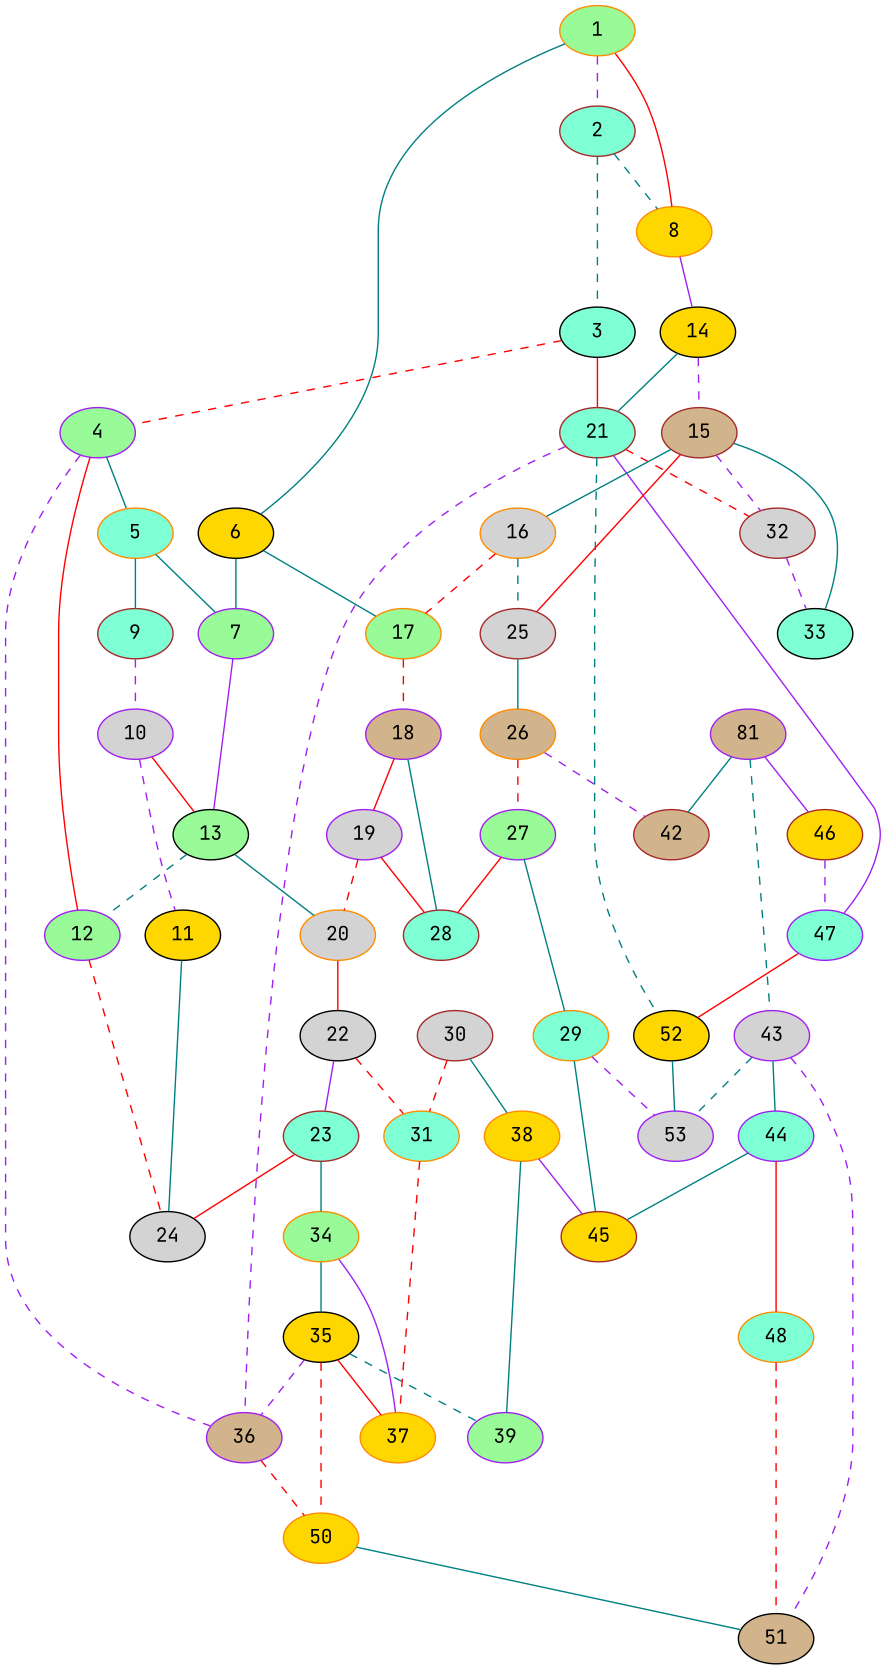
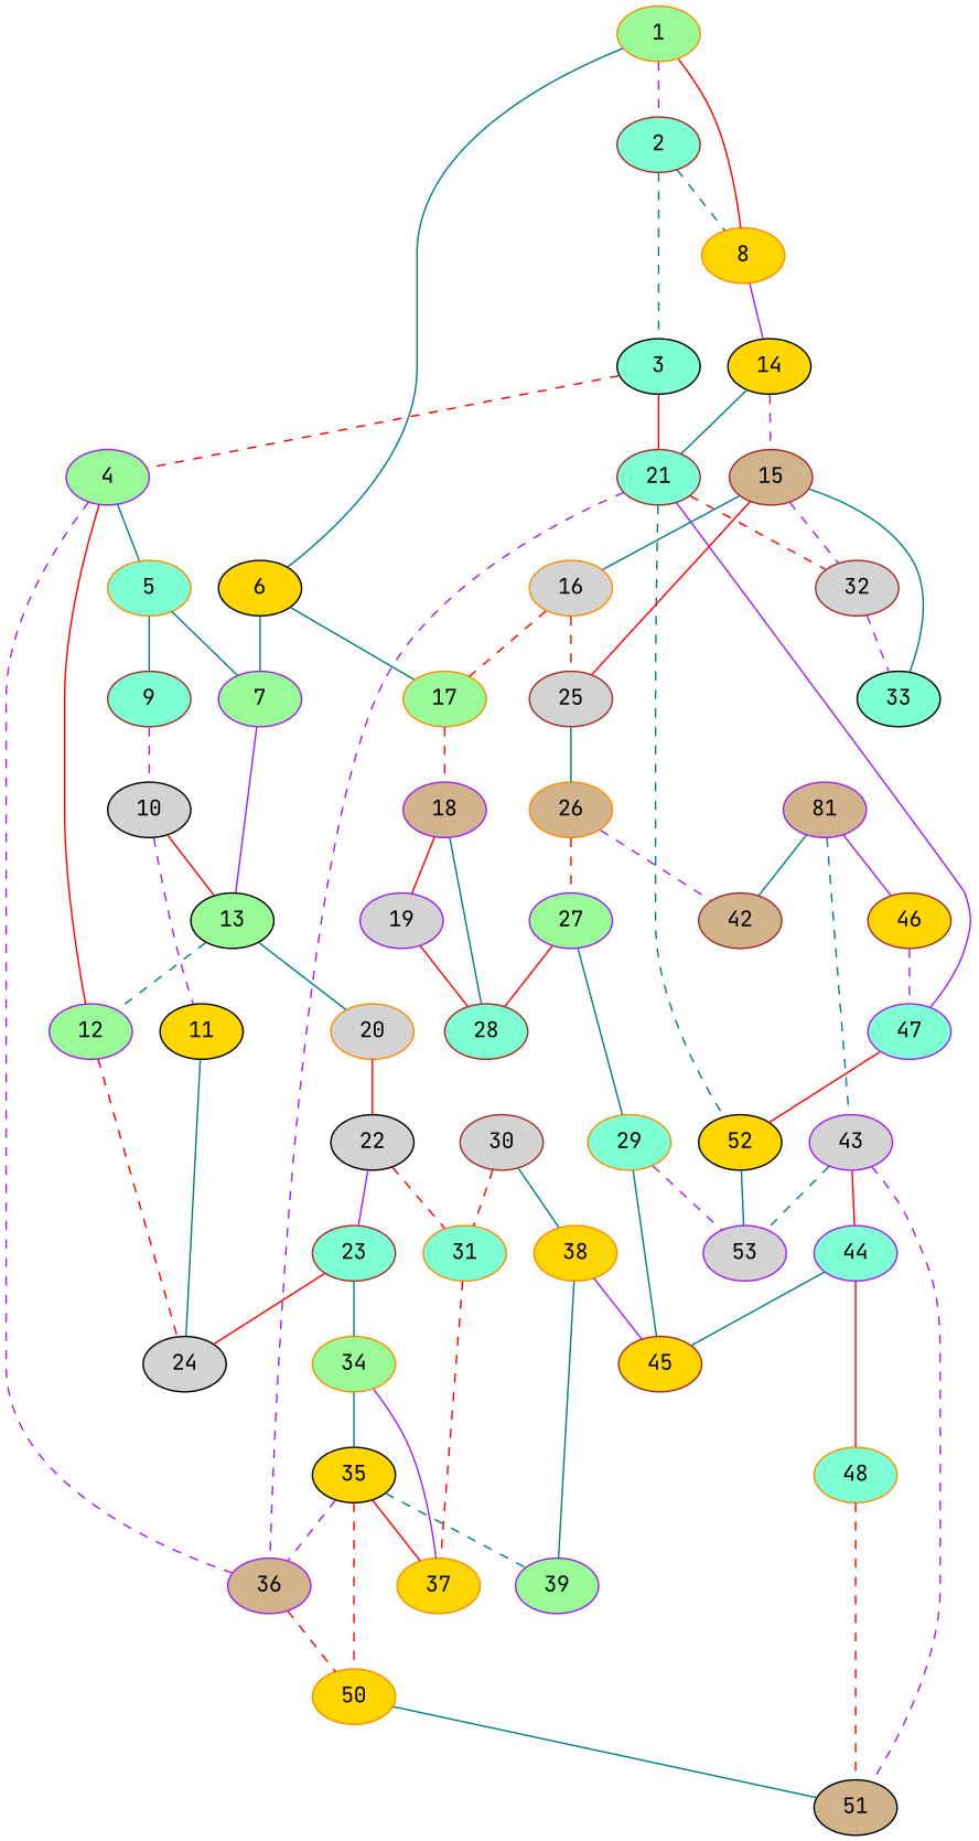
  graph {
    fontname="JetBrains Mono"
    node [color=darkorange fillcolor=aquamarine fontname="JetBrains Mono" style=filled]
    edge [color=teal fontname="JetBrains Mono" style=solid weight=1.0]
    1 [fillcolor=palegreen]
    2 [color=brown]
    6 [color=black fillcolor=gold]
    8 [fillcolor=gold]
    3 [color=black]
    7 [color=purple fillcolor=palegreen]
    17 [fillcolor=palegreen]
    14 [color=black fillcolor=gold]
    4 [color=purple fillcolor=palegreen]
    21 [color=brown]
    5
    12 [color=purple fillcolor=palegreen]
    36 [color=purple fillcolor=tan]
    32 [color=brown fillcolor=lightgrey]
    47 [color=purple]
    52 [color=black fillcolor=gold]
    9 [color=brown]
    24 [color=black fillcolor=lightgrey]
    50 [fillcolor=gold]
    13 [color=black fillcolor=palegreen]
-   10 [color=purple fillcolor=lightgrey]
+   10 [color=black fillcolor=lightgrey]
    18 [color=purple fillcolor=tan]
    20 [fillcolor=lightgrey]
    15 [color=brown fillcolor=tan]
    11 [color=black fillcolor=gold]
    22 [color=black fillcolor=lightgrey]
    16 [fillcolor=lightgrey]
    25 [color=brown fillcolor=lightgrey]
    33 [color=black]
    26 [fillcolor=tan]
    19 [color=purple fillcolor=lightgrey]
    28 [color=brown]
    23 [color=brown]
    31
    53 [color=purple fillcolor=lightgrey]
    34 [fillcolor=palegreen]
    37 [fillcolor=gold]
    35 [color=black fillcolor=gold]
    27 [color=purple fillcolor=palegreen]
    42 [color=brown fillcolor=tan]
    29
    45 [color=brown fillcolor=gold]
    30 [color=brown fillcolor=lightgrey]
    38 [fillcolor=gold]
    39 [color=purple fillcolor=palegreen]
    51 [color=black fillcolor=tan]
    n47 [color=purple fillcolor=tan label=81]
    46 [color=brown fillcolor=gold]
    43 [color=purple fillcolor=lightgrey]
    44 [color=purple]
    48
    1 -- 2 [color=purple style=dashed]
    1 -- 6
    1 -- 8 [color=red]
    2 -- 8 [style=dashed]
    2 -- 3 [style=dashed]
    6 -- 7
    6 -- 17
    8 -- 14 [color=purple]
    3 -- 4 [color=red style=dashed]
    3 -- 21 [color=red weight=2.0]
    7 -- 13 [color=purple]
    17 -- 18 [color=red style=dashed]
    14 -- 21
    14 -- 15 [color=purple style=dashed weight=2.0]
    4 -- 5
    4 -- 12 [color=red]
    4 -- 36 [color=purple style=dashed]
    21 -- 36 [color=purple style=dashed]
    21 -- 32 [color=red style=dashed]
    21 -- 47 [color=purple]
    21 -- 52 [style=dashed]
    5 -- 7
    5 -- 9 [weight=2.0]
    12 -- 24 [color=red style=dashed]
    36 -- 50 [color=red style=dashed]
    32 -- 33 [color=purple style=dashed]
    47 -- 52 [color=red]
    52 -- 53
    9 -- 10 [color=purple style=dashed]
    50 -- 51
    13 -- 12 [style=dashed]
    13 -- 20
    10 -- 13 [color=red]
    10 -- 11 [color=purple style=dashed]
    18 -- 19 [color=red]
    18 -- 28
    20 -- 22 [color=red]
    15 -- 32 [color=purple style=dashed]
    15 -- 16
    15 -- 25 [color=red]
    15 -- 33
    11 -- 24
    22 -- 23 [color=purple]
    22 -- 31 [color=red style=dashed]
    16 -- 17 [color=red style=dashed]
-   16 -- 25 [style=dashed]
+   16 -- 25 [color=red style=dashed]
    25 -- 26
    26 -- 27 [color=red style=dashed]
    26 -- 42 [color=purple style=dashed]
-   19 -- 20 [color=red style=dashed]
    19 -- 28 [color=red]
    23 -- 24 [color=red]
    23 -- 34
    31 -- 37 [color=red style=dashed]
    34 -- 37 [color=purple]
    34 -- 35
    35 -- 36 [color=purple style=dashed]
    35 -- 50 [color=red style=dashed]
    35 -- 37 [color=red]
    35 -- 39 [style=dashed]
    27 -- 28 [color=red]
    27 -- 29
    29 -- 53 [color=purple style=dashed]
    29 -- 45
    30 -- 31 [color=red style=dashed]
    30 -- 38
    38 -- 45 [color=purple]
    38 -- 39
    n47 -- 42 [weight=2.0]
    n47 -- 46 [color=purple]
    n47 -- 43 [style=dashed weight=2.0]
    46 -- 47 [color=purple style=dashed]
    43 -- 53 [style=dashed weight=2.0]
    43 -- 51 [color=purple style=dashed]
-   43 -- 44
+   43 -- 44 [color=red]
    44 -- 45
    44 -- 48 [color=red]
    48 -- 51 [color=red style=dashed]
  }
